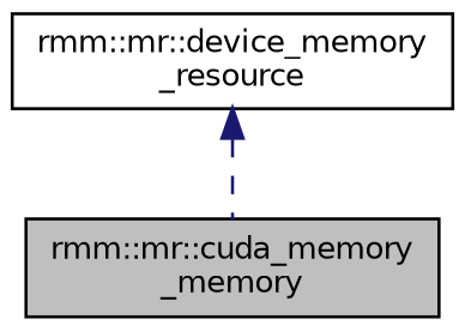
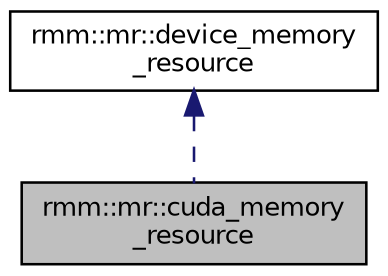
  digraph {
    node [color=black fontname=Helvetica fontsize=10 shape=record style=filled]
-   n1 [fillcolor=grey75 fontcolor=black height=0.2 label="rmm::mr::cuda_memory\l_memory" width=0.4]
+   n1 [fillcolor=grey75 fontcolor=black height=0.2 label="rmm::mr::cuda_memory\l_resource" width=0.4]
    n2 [fillcolor=white height=0.2 label="rmm::mr::device_memory\l_resource" width=0.4]
    n2 -> n1 [color=midnightblue dir=back fontname=Helvetica fontsize=10 labelfontname=Helvetica labelfontsize=10 style=dashed]
  }
